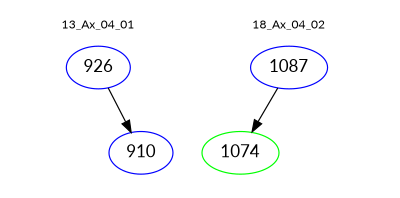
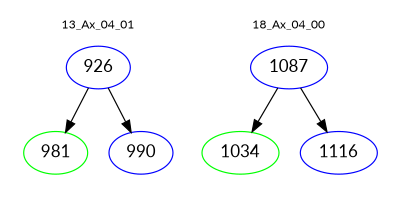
  digraph {
    fontname=Lato
    node [color=blue fontname=Lato]
    edge [color=black fontname=Lato]
    n1 [label=926]
-   n3 [label=910]
+   n2 [color=green label=981]
+   n3 [label=990]
    n4 [label=1087]
-   n5 [color=green label=1074]
+   n5 [color=green label=1034]
+   n6 [label=1116]
    subgraph cluster_1 {
      color=white
      fontsize=10
      label="13_Ax_04_01"
      n1
+     n2
      n3
    }
    subgraph cluster_2 {
      color=white
      fontsize=10
-     label="18_Ax_04_02"
+     label="18_Ax_04_00"
      n4
      n5
+     n6
    }
+   n1 -> n2
    n1 -> n3
    n4 -> n5
+   n4 -> n6
  }
